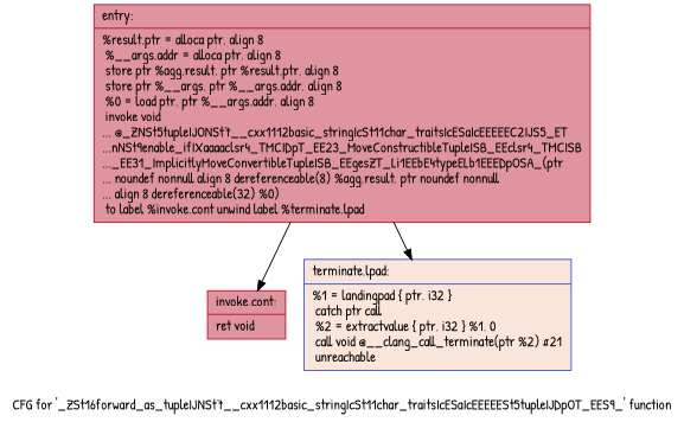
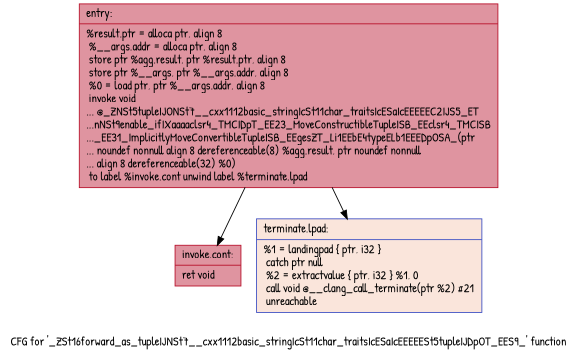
  digraph {
    label="CFG for '_ZSt16forward_as_tupleIJNSt7__cxx1112basic_stringIcSt11char_traitsIcESaIcEEEEESt5tupleIJDpOT_EES9_' function"
    fontname="Patrick Hand"
    node [color="#b70d28ff" fillcolor="#b70d2870" fontname="Patrick Hand" shape=record style=filled]
    edge [fontname="Patrick Hand"]
    n1 [label="{entry:\l|  %result.ptr = alloca ptr, align 8\l  %__args.addr = alloca ptr, align 8\l  store ptr %agg.result, ptr %result.ptr, align 8\l  store ptr %__args, ptr %__args.addr, align 8\l  %0 = load ptr, ptr %__args.addr, align 8\l  invoke void\l... @_ZNSt5tupleIJONSt7__cxx1112basic_stringIcSt11char_traitsIcESaIcEEEEEC2IJS5_ET\l...nNSt9enable_ifIXaaaaclsr4_TMCIDpT_EE23_MoveConstructibleTupleISB_EEclsr4_TMCISB\l..._EE31_ImplicitlyMoveConvertibleTupleISB_EEgesZT_Li1EEbE4typeELb1EEEDpOSA_(ptr\l... noundef nonnull align 8 dereferenceable(8) %agg.result, ptr noundef nonnull\l... align 8 dereferenceable(32) %0)\l          to label %invoke.cont unwind label %terminate.lpad\l}"]
    n2 [label="{invoke.cont:\l|  ret void\l}"]
-   n3 [color="#3d50c3ff" fillcolor="#f4c5ad70" label="{terminate.lpad:\l|  %1 = landingpad \{ ptr, i32 \}\l          catch ptr call\l  %2 = extractvalue \{ ptr, i32 \} %1, 0\l  call void @__clang_call_terminate(ptr %2) #21\l  unreachable\l}"]
+   n3 [color="#3d50c3ff" fillcolor="#f4c5ad70" label="{terminate.lpad:\l|  %1 = landingpad \{ ptr, i32 \}\l          catch ptr null\l  %2 = extractvalue \{ ptr, i32 \} %1, 0\l  call void @__clang_call_terminate(ptr %2) #21\l  unreachable\l}"]
    n1 -> n2
    n1 -> n3
  }
